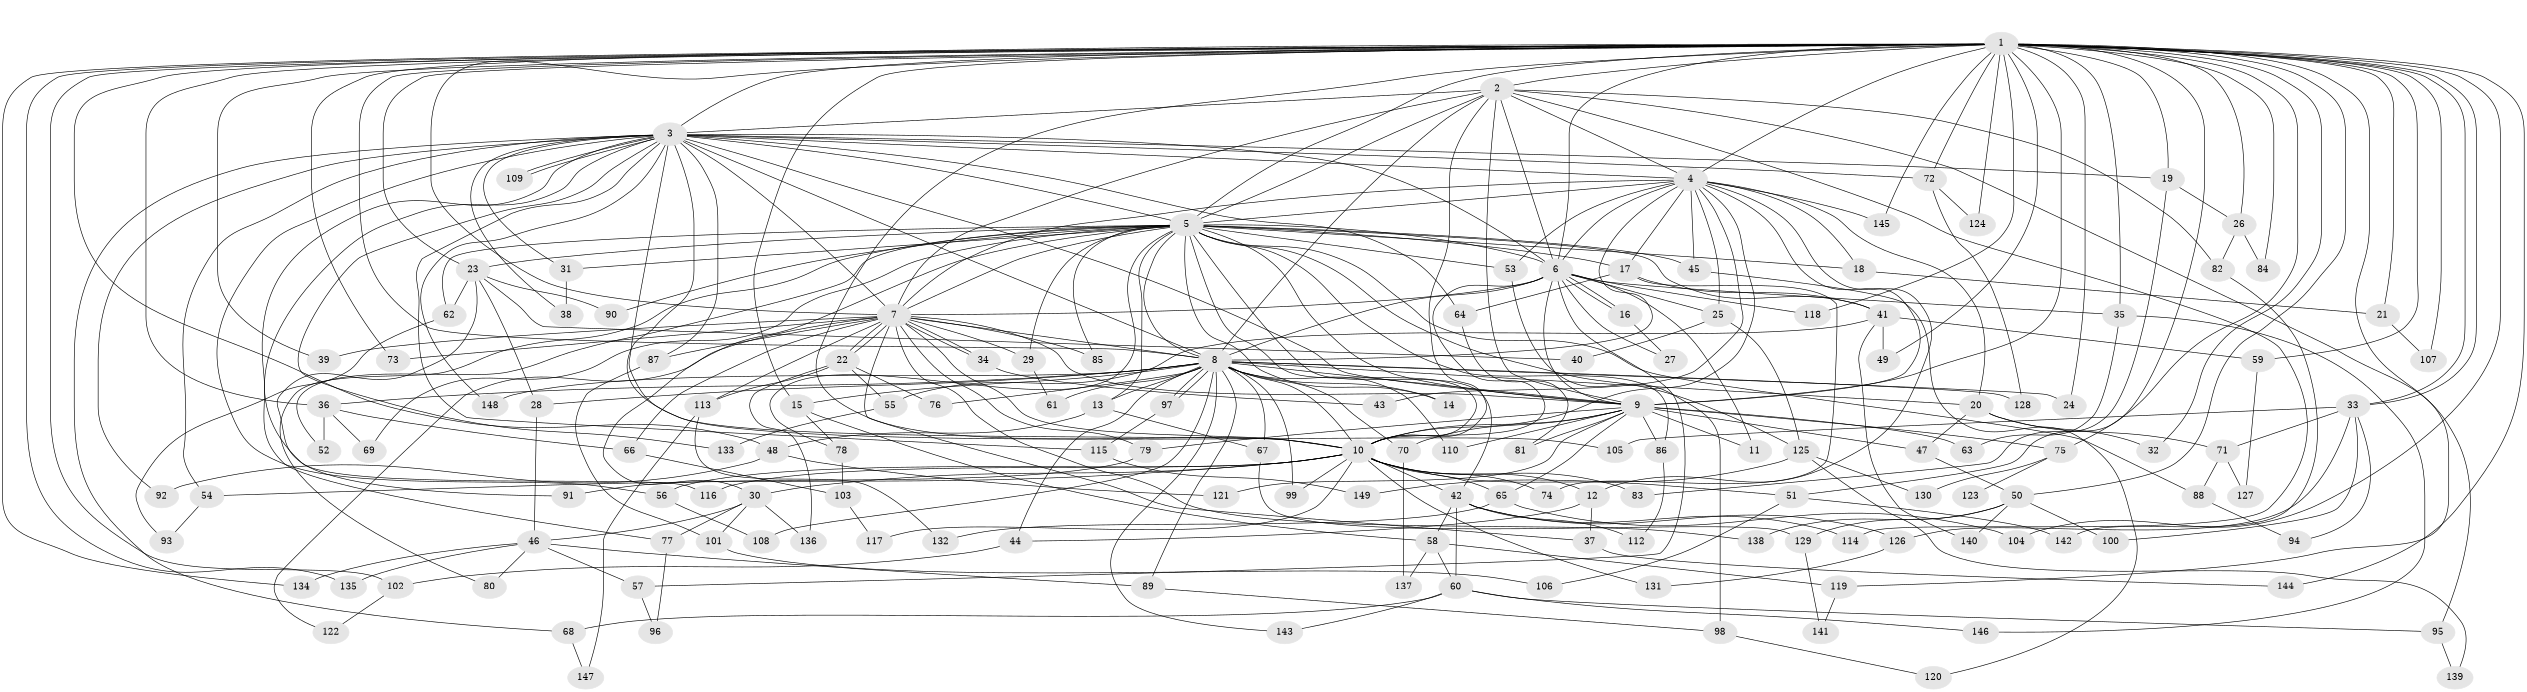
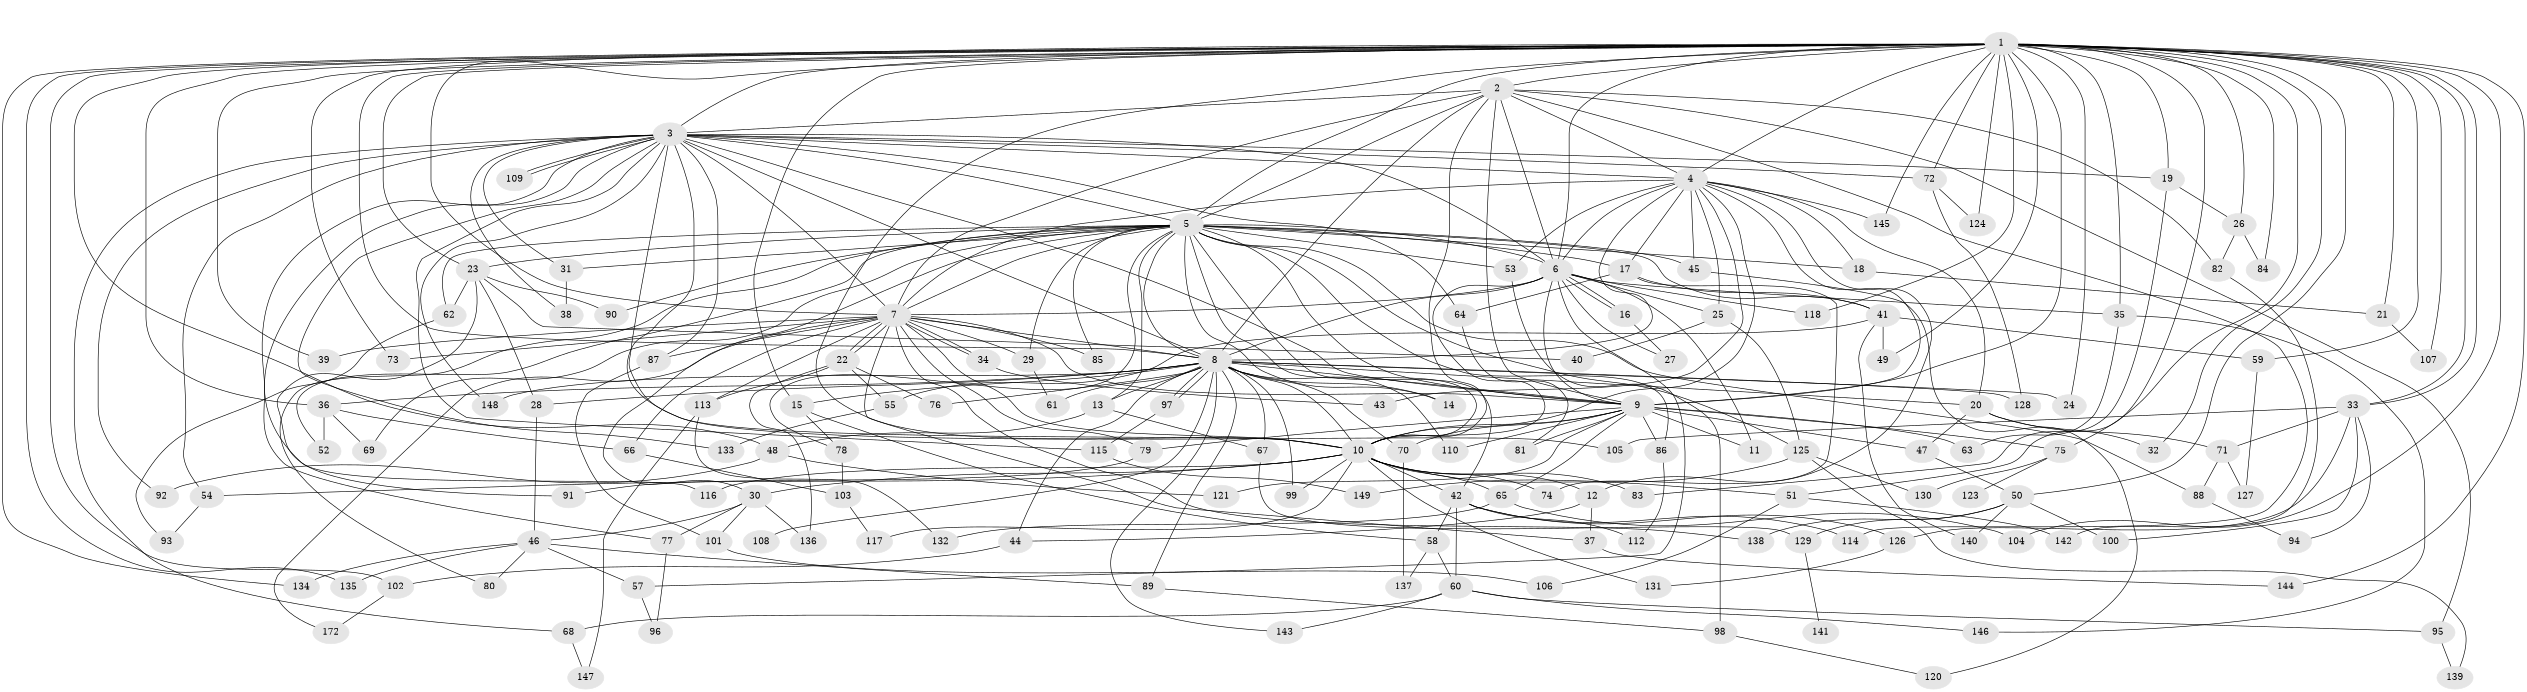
  graph {
    node [color=gray90 style=filled]
    1
    2
    3
    4
    5
    6
    7
    8
    9
    10
    15
    19
    21
    23
    24
    26
    32
    33
    35
    36
    39
    48
    49
    50
    51
    59
    72
    73
    75
    84
    102
    104
    107
    118
-   119
    124
    134
    135
    144
    145
    82
    95
    114
    31
    38
    54
-   56
    64
    68
    77
    87
    92
    105
    109
    115
    116
    133
    148
    12
    17
    18
    20
    25
    43
    45
    53
    13
    14
    29
    30
    41
    42
    52
    62
    69
    78
    80
    85
    86
    88
    90
    125
    11
    16
    27
    57
    22
    34
    37
    66
    79
    113
-   122
+   122 [label=172]
    138
    28
    44
    61
    67
    70
    76
    89
    97
    99
    108
    110
    128
    143
    47
    63
    65
    81
    121
    74
    83
    117
    131
    58
    40
    91
    71
    94
    100
    126
    146
    140
    129
    106
    142
    127
    123
    130
    141
    139
    93
    147
    96
    101
    149
    120
    98
    136
    46
    55
    60
    112
    103
    132
    137
    1 -- 2
    1 -- 3
    1 -- 4
    1 -- 5
    1 -- 6
    1 -- 7
    1 -- 8
    1 -- 9
    1 -- 10
    1 -- 15
    1 -- 19
    1 -- 21
    1 -- 23
    1 -- 24
    1 -- 26
    1 -- 32
    1 -- 33
    1 -- 33
    1 -- 35
    1 -- 36
    1 -- 39
    1 -- 48
    1 -- 49
    1 -- 50
    1 -- 51
    1 -- 59
    1 -- 72
    1 -- 73
    1 -- 75
    1 -- 84
    1 -- 102
    1 -- 104
    1 -- 107
    1 -- 118
-   1 -- 119
    1 -- 124
    1 -- 134
    1 -- 135
    1 -- 144
    1 -- 145
    2 -- 3
    2 -- 4
    2 -- 5
    2 -- 6
    2 -- 7
    2 -- 8
    2 -- 9
    2 -- 10
    2 -- 82
    2 -- 95
    2 -- 114
    3 -- 4
    3 -- 5
    3 -- 6
    3 -- 7
    3 -- 8
    3 -- 9
    3 -- 10
    3 -- 19
    3 -- 72
    3 -- 31
    3 -- 38
    3 -- 54
-   3 -- 56
    3 -- 64
    3 -- 68
    3 -- 77
    3 -- 87
    3 -- 92
    3 -- 105
    3 -- 109
    3 -- 109
    3 -- 115
    3 -- 116
    3 -- 133
    3 -- 148
-   4 -- 5
    4 -- 6
    4 -- 7
    4 -- 8
    4 -- 9
    4 -- 10
    4 -- 145
    4 -- 12
    4 -- 17
    4 -- 18
    4 -- 20
    4 -- 25
    4 -- 43
    4 -- 45
    4 -- 53
    5 -- 6
    5 -- 7
    5 -- 8
    5 -- 9
    5 -- 10
    5 -- 23
    5 -- 31
    5 -- 17
    5 -- 18
    5 -- 45
    5 -- 53
    5 -- 13
    5 -- 14
    5 -- 29
    5 -- 30
    5 -- 41
    5 -- 42
    5 -- 52
    5 -- 62
    5 -- 69
    5 -- 78
    5 -- 80
    5 -- 85
    5 -- 86
    5 -- 88
    5 -- 90
    5 -- 125
    6 -- 7
    6 -- 8
    6 -- 9
    6 -- 10
    6 -- 35
    6 -- 118
    6 -- 25
    6 -- 11
    6 -- 16
    6 -- 16
    6 -- 27
    6 -- 57
    7 -- 8
    7 -- 9
    7 -- 10
    7 -- 39
    7 -- 73
    7 -- 87
    7 -- 29
    7 -- 85
    7 -- 22
    7 -- 22
    7 -- 34
    7 -- 34
    7 -- 37
    7 -- 66
    7 -- 79
    7 -- 113
    7 -- 122
    7 -- 138
    8 -- 9
    8 -- 10
    8 -- 15
    8 -- 24
    8 -- 36
    8 -- 148
    8 -- 20
    8 -- 13
    8 -- 14
    8 -- 28
    8 -- 44
    8 -- 61
    8 -- 67
    8 -- 70
    8 -- 76
    8 -- 89
    8 -- 97
    8 -- 97
    8 -- 99
    8 -- 108
    8 -- 110
    8 -- 128
    8 -- 143
    9 -- 10
    9 -- 75
    9 -- 86
    9 -- 11
    9 -- 79
    9 -- 70
    9 -- 110
    9 -- 47
    9 -- 63
    9 -- 65
    9 -- 81
    9 -- 121
    10 -- 51
    10 -- 54
-   10 -- 56
    10 -- 116
    10 -- 12
    10 -- 30
    10 -- 42
    10 -- 99
    10 -- 65
    10 -- 74
    10 -- 83
    10 -- 117
    10 -- 131
    15 -- 78
    15 -- 58
    19 -- 26
    19 -- 83
    21 -- 107
    23 -- 62
    23 -- 90
    23 -- 28
    23 -- 40
    23 -- 91
    26 -- 84
    26 -- 82
    33 -- 105
    33 -- 71
    33 -- 94
    33 -- 100
    33 -- 126
    35 -- 63
    35 -- 146
    36 -- 52
    36 -- 69
    36 -- 66
    48 -- 92
    48 -- 121
    50 -- 138
    50 -- 100
    50 -- 140
    50 -- 129
    51 -- 106
    51 -- 142
    59 -- 127
    72 -- 124
    72 -- 128
    75 -- 123
    75 -- 130
    102 -- 122
-   119 -- 141
    82 -- 142
    95 -- 139
    31 -- 38
    54 -- 93
-   56 -- 108
    64 -- 81
    68 -- 147
    77 -- 96
    87 -- 101
    115 -- 149
    12 -- 37
    12 -- 44
    17 -- 64
    17 -- 41
    17 -- 74
    18 -- 21
    20 -- 32
    20 -- 47
    20 -- 71
    25 -- 125
    25 -- 40
    45 -- 120
    53 -- 98
    13 -- 48
    13 -- 67
    29 -- 61
    30 -- 77
    30 -- 101
    30 -- 136
    30 -- 46
    41 -- 49
    41 -- 59
    41 -- 140
    41 -- 55
    42 -- 114
    42 -- 58
    42 -- 126
    42 -- 60
    42 -- 112
    62 -- 93
    78 -- 103
    86 -- 112
    88 -- 94
    125 -- 130
    125 -- 139
    125 -- 149
    16 -- 27
    57 -- 96
    22 -- 113
    22 -- 76
    22 -- 136
    22 -- 55
    34 -- 43
    37 -- 144
    66 -- 103
    79 -- 91
    113 -- 147
    113 -- 132
    28 -- 46
    44 -- 102
    67 -- 129
    70 -- 137
    89 -- 98
    97 -- 115
    47 -- 50
    65 -- 104
    65 -- 132
-   58 -- 119
    58 -- 60
    58 -- 137
    71 -- 88
    71 -- 127
    126 -- 131
    129 -- 141
    101 -- 106
    98 -- 120
    46 -- 134
    46 -- 135
    46 -- 80
    46 -- 57
    46 -- 89
    55 -- 133
    60 -- 95
    60 -- 68
    60 -- 143
    60 -- 146
    103 -- 117
  }
